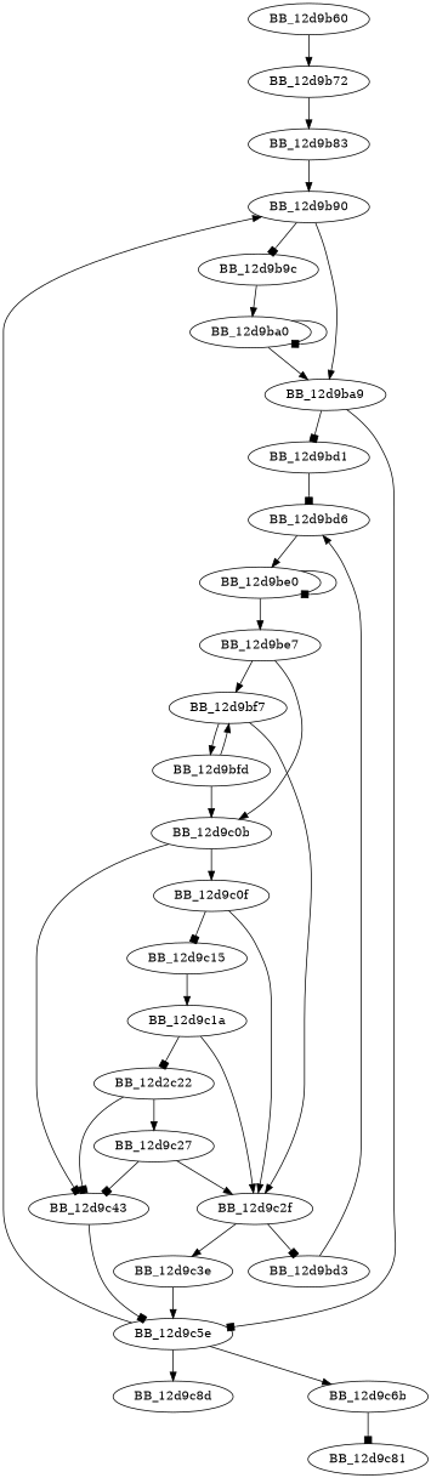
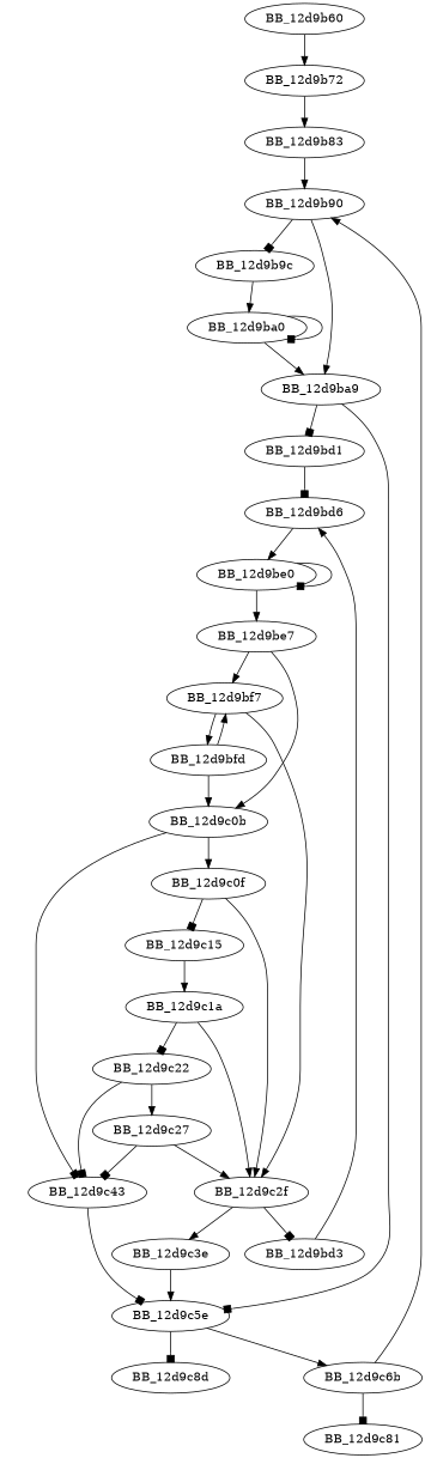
  digraph {
    edge [arrowhead=normal]
    BB_12d9b60
    BB_12d9b72
    BB_12d9b83
    BB_12d9b90
    BB_12d9b9c
    BB_12d9ba9
    BB_12d9ba0
    BB_12d9bd1
    BB_12d9c5e
    BB_12d9bd6
    BB_12d9c6b
    BB_12d9c8d
    BB_12d9be0
    BB_12d9c81
    BB_12d9be7
    BB_12d9bd3
    BB_12d9bf7
    BB_12d9c0b
    BB_12d9bfd
    BB_12d9c2f
    BB_12d9c0f
    BB_12d9c43
    BB_12d9c3e
    BB_12d9c15
    BB_12d9c1a
-   BB_12d9c22 [label=BB_12d2c22]
+   BB_12d9c22
    BB_12d9c27
    BB_12d9b60 -> BB_12d9b72
    BB_12d9b72 -> BB_12d9b83
    BB_12d9b83 -> BB_12d9b90
    BB_12d9b90 -> BB_12d9b9c [arrowhead=box]
    BB_12d9b90 -> BB_12d9ba9
    BB_12d9b9c -> BB_12d9ba0
    BB_12d9ba9 -> BB_12d9bd1 [arrowhead=box]
    BB_12d9ba9 -> BB_12d9c5e [arrowhead=box]
    BB_12d9ba0 -> BB_12d9ba9
    BB_12d9ba0 -> BB_12d9ba0 [arrowhead=box]
    BB_12d9bd1 -> BB_12d9bd6 [arrowhead=box]
    BB_12d9c5e -> BB_12d9c6b
-   BB_12d9c5e -> BB_12d9c8d
+   BB_12d9c5e -> BB_12d9c8d [arrowhead=box]
    BB_12d9bd6 -> BB_12d9be0
-   BB_12d9c5e -> BB_12d9b90
+   BB_12d9c6b -> BB_12d9b90
    BB_12d9c6b -> BB_12d9c81 [arrowhead=box]
    BB_12d9be0 -> BB_12d9be0 [arrowhead=box]
    BB_12d9be0 -> BB_12d9be7
    BB_12d9be7 -> BB_12d9bf7
    BB_12d9be7 -> BB_12d9c0b
    BB_12d9bd3 -> BB_12d9bd6
    BB_12d9bf7 -> BB_12d9bfd
    BB_12d9bf7 -> BB_12d9c2f
    BB_12d9c0b -> BB_12d9c0f
    BB_12d9c0b -> BB_12d9c43 [arrowhead=box]
    BB_12d9bfd -> BB_12d9bf7
    BB_12d9bfd -> BB_12d9c0b
    BB_12d9c2f -> BB_12d9bd3 [arrowhead=box]
    BB_12d9c2f -> BB_12d9c3e
    BB_12d9c0f -> BB_12d9c2f
    BB_12d9c0f -> BB_12d9c15 [arrowhead=box]
    BB_12d9c43 -> BB_12d9c5e [arrowhead=box]
    BB_12d9c3e -> BB_12d9c5e
    BB_12d9c15 -> BB_12d9c1a
    BB_12d9c1a -> BB_12d9c2f
    BB_12d9c1a -> BB_12d9c22 [arrowhead=box]
    BB_12d9c22 -> BB_12d9c43 [arrowhead=box]
    BB_12d9c22 -> BB_12d9c27
    BB_12d9c27 -> BB_12d9c2f
    BB_12d9c27 -> BB_12d9c43 [arrowhead=box]
  }
